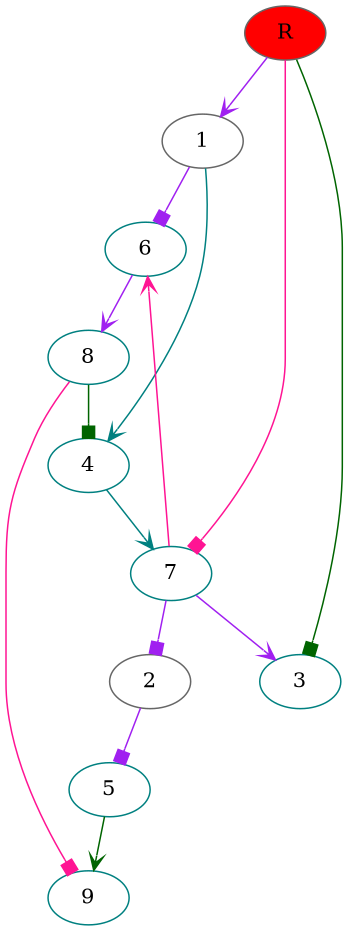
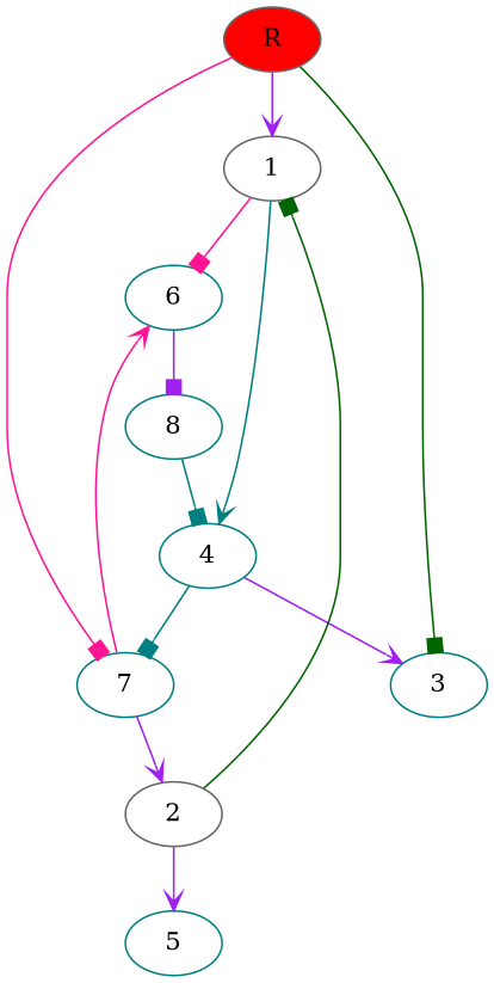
  digraph {
    node [color=teal]
    edge [arrowhead=box color=purple]
    1 [color=gray40]
    6
    4
    8
    2 [color=gray40]
    5
-   9
    3
    7
    R [color=gray40 fillcolor="#ff0000" style=filled]
-   1 -> 6
+   1 -> 6 [color=deeppink]
    1 -> 4 [arrowhead=vee color=teal]
-   6 -> 8 [arrowhead=vee]
-   7 -> 3 [arrowhead=vee]
-   4 -> 7 [arrowhead=vee color=teal]
-   8 -> 4 [color=darkgreen]
-   8 -> 9 [color=deeppink]
-   2 -> 5
-   5 -> 9 [arrowhead=vee color=darkgreen]
+   6 -> 8
+   4 -> 3 [arrowhead=vee]
+   4 -> 7 [color=teal]
+   8 -> 4 [color=teal]
+   2 -> 1 [color=darkgreen]
+   2 -> 5 [arrowhead=vee]
    7 -> 6 [arrowhead=vee color=deeppink]
-   7 -> 2
+   7 -> 2 [arrowhead=vee]
    R -> 1 [arrowhead=vee]
    R -> 3 [color=darkgreen]
    R -> 7 [color=deeppink]
  }
